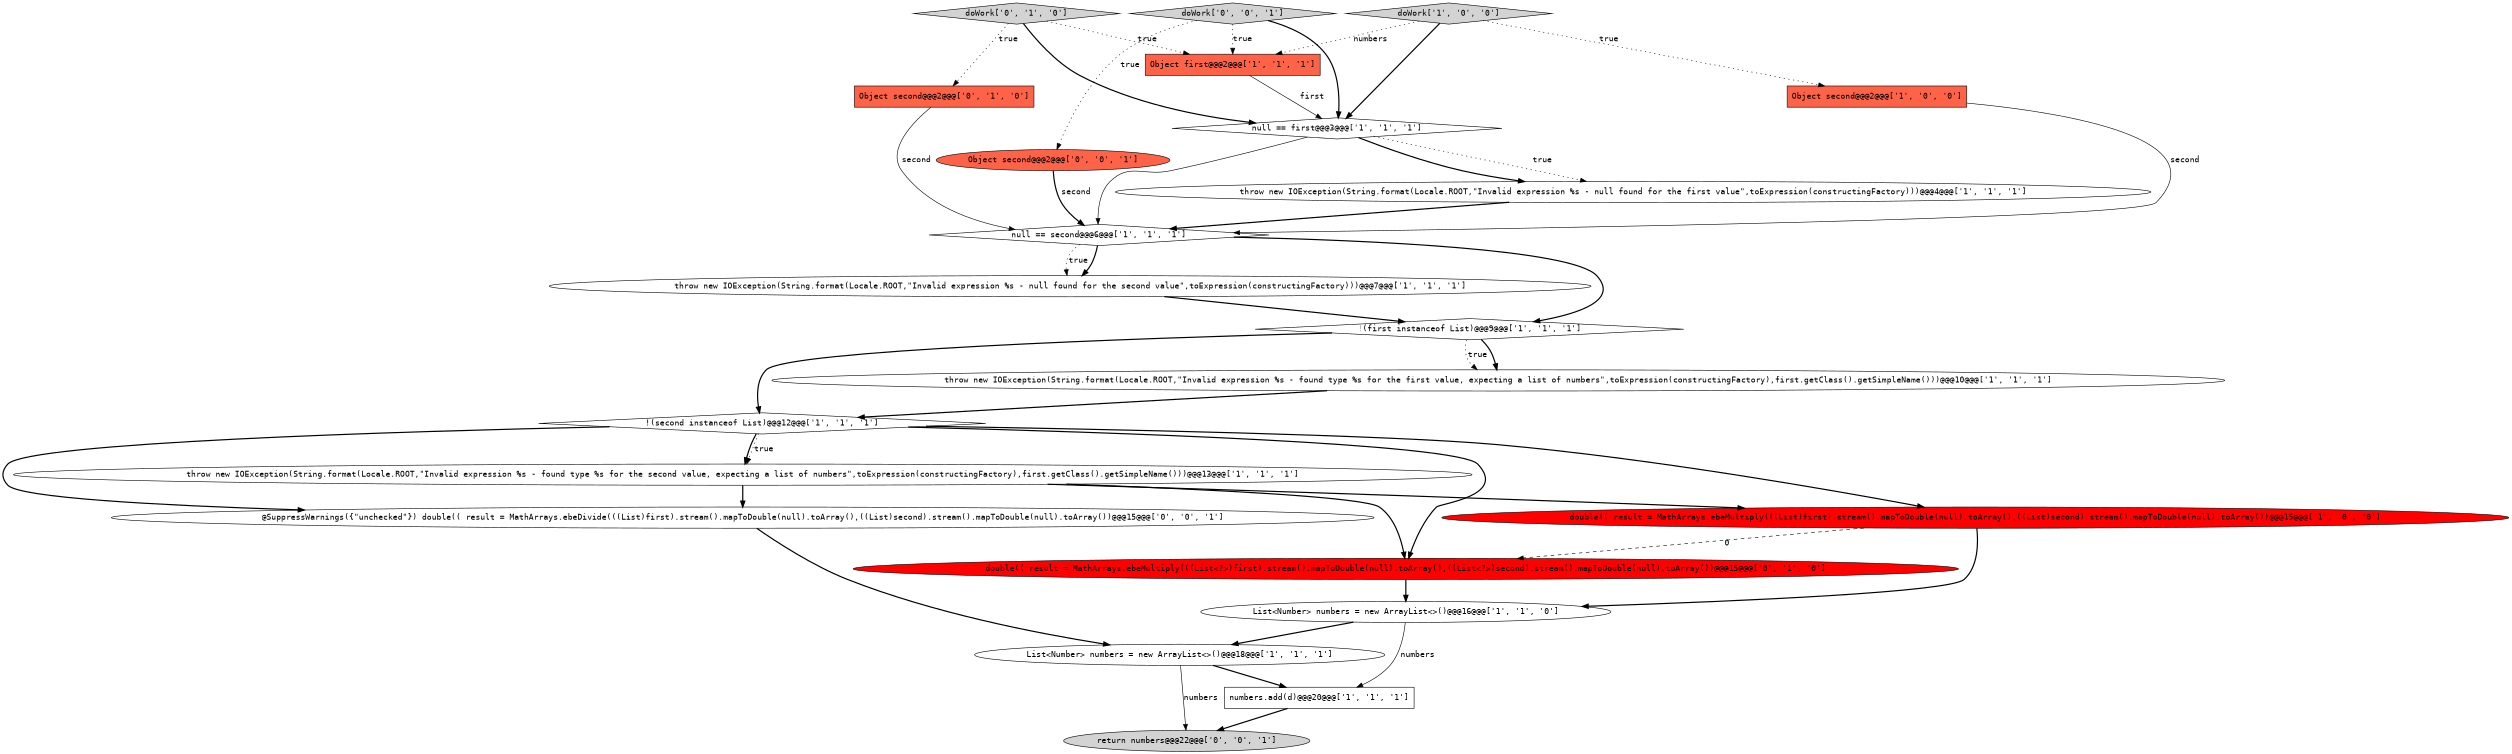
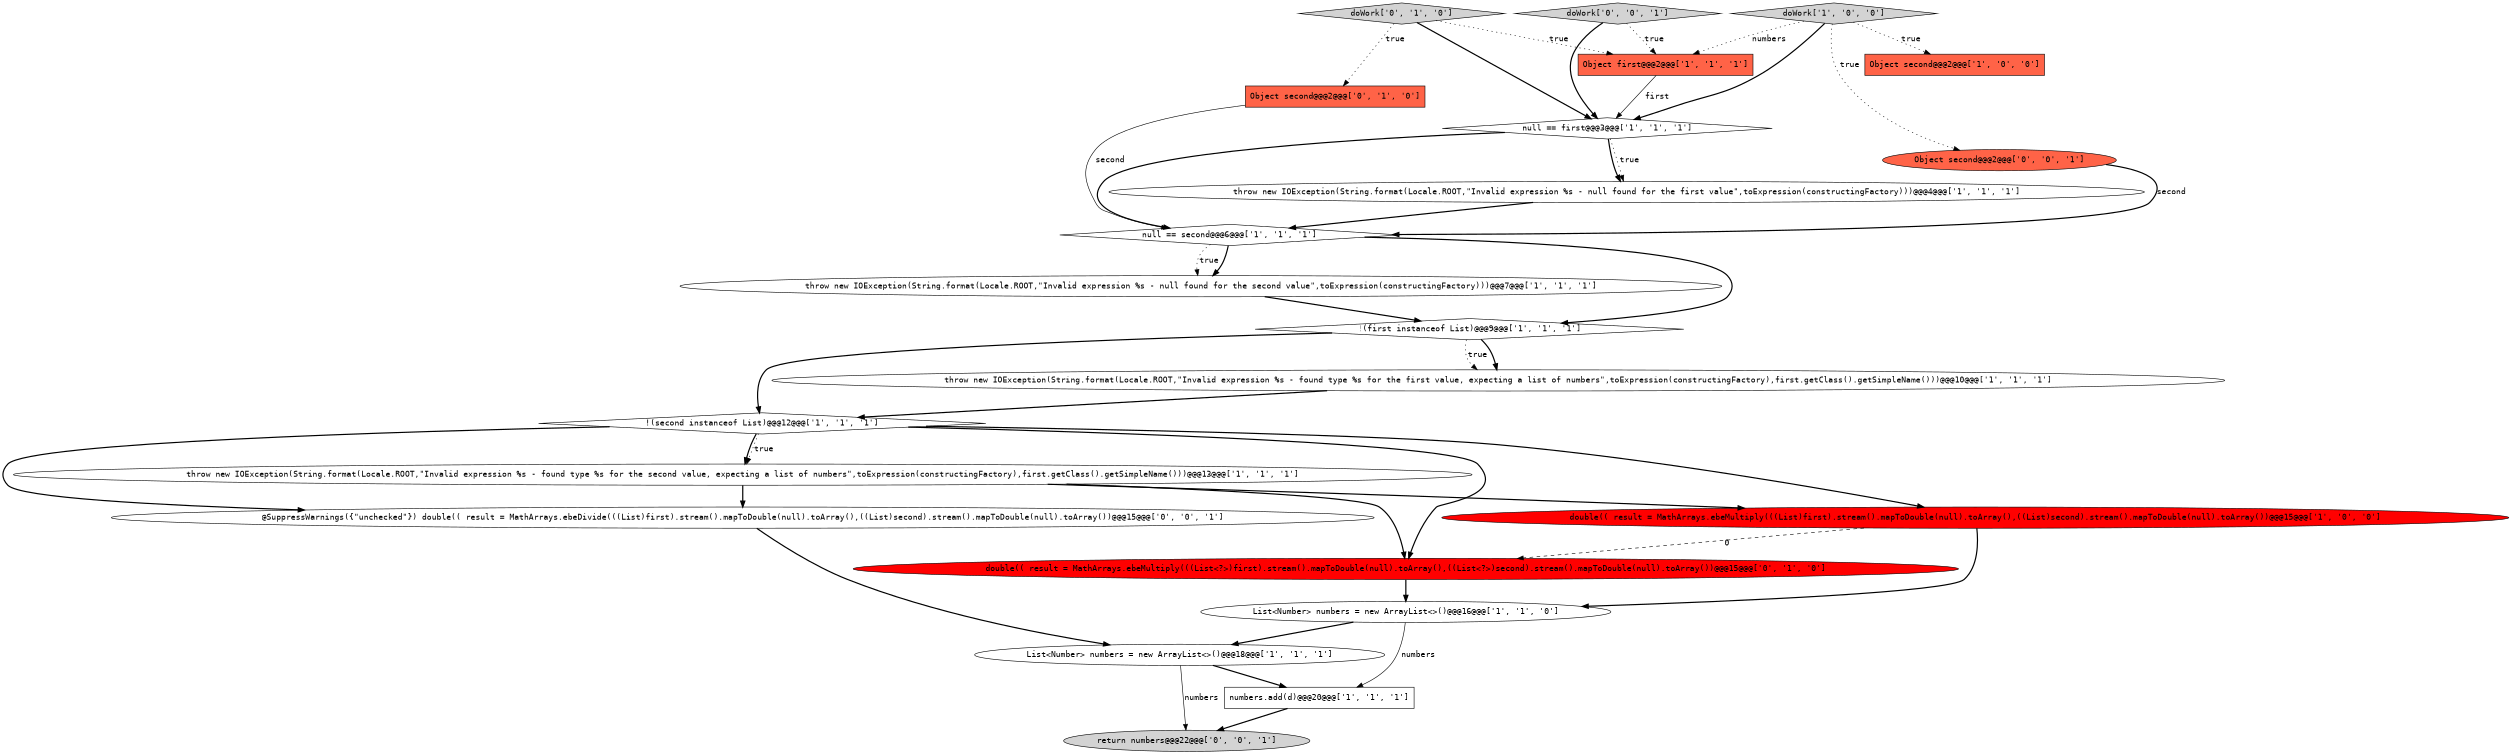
  digraph {
    fontname="DejaVu Sans Mono"
    node [fillcolor=white fontname="DejaVu Sans Mono" shape=ellipse style=filled]
    edge [fontname="DejaVu Sans Mono" style=bold]
    n1 [label="!(first instanceof List)@@@9@@@['1', '1', '1']" shape=diamond]
    n2 [label="throw new IOException(String.format(Locale.ROOT,\"Invalid expression %s - found type %s for the first value, expecting a list of numbers\",toExpression(constructingFactory),first.getClass().getSimpleName()))@@@10@@@['1', '1', '1']"]
    n3 [label="!(second instanceof List)@@@12@@@['1', '1', '1']" shape=diamond]
    n4 [label="@SuppressWarnings({\"unchecked\"}) double(( result = MathArrays.ebeDivide(((List)first).stream().mapToDouble(null).toArray(),((List)second).stream().mapToDouble(null).toArray())@@@15@@@['0', '0', '1']"]
    n5 [fillcolor=red label="double(( result = MathArrays.ebeMultiply(((List<?>)first).stream().mapToDouble(null).toArray(),((List<?>)second).stream().mapToDouble(null).toArray())@@@15@@@['0', '1', '0']"]
    n6 [label="throw new IOException(String.format(Locale.ROOT,\"Invalid expression %s - found type %s for the second value, expecting a list of numbers\",toExpression(constructingFactory),first.getClass().getSimpleName()))@@@13@@@['1', '1', '1']"]
    n7 [fillcolor=red label="double(( result = MathArrays.ebeMultiply(((List)first).stream().mapToDouble(null).toArray(),((List)second).stream().mapToDouble(null).toArray())@@@15@@@['1', '0', '0']"]
    n8 [label="throw new IOException(String.format(Locale.ROOT,\"Invalid expression %s - null found for the second value\",toExpression(constructingFactory)))@@@7@@@['1', '1', '1']"]
    n9 [fillcolor=lightgray label="return numbers@@@22@@@['0', '0', '1']"]
    n10 [label="null == second@@@6@@@['1', '1', '1']" shape=diamond]
    n11 [label="List<Number> numbers = new ArrayList<>()@@@18@@@['1', '1', '1']"]
    n12 [label="numbers.add(d)@@@20@@@['1', '1', '1']" shape=box]
    n13 [label="List<Number> numbers = new ArrayList<>()@@@16@@@['1', '1', '0']"]
    n14 [fillcolor=tomato label="Object second@@@2@@@['0', '1', '0']" shape=box]
    n15 [fillcolor=tomato label="Object first@@@2@@@['1', '1', '1']" shape=box]
    n16 [label="null == first@@@3@@@['1', '1', '1']" shape=diamond]
    n17 [label="throw new IOException(String.format(Locale.ROOT,\"Invalid expression %s - null found for the first value\",toExpression(constructingFactory)))@@@4@@@['1', '1', '1']"]
    n18 [fillcolor=lightgray label="doWork['0', '0', '1']" shape=diamond]
    n19 [fillcolor=tomato label="Object second@@@2@@@['0', '0', '1']"]
    n20 [fillcolor=lightgray label="doWork['1', '0', '0']" shape=diamond]
    n21 [fillcolor=tomato label="Object second@@@2@@@['1', '0', '0']" shape=box]
    n22 [fillcolor=lightgray label="doWork['0', '1', '0']" shape=diamond]
    n1 -> n2
    n1 -> n2 [label=true style=dotted]
    n1 -> n3
    n2 -> n3
    n3 -> n4
    n3 -> n5
    n3 -> n6 [label=true style=dotted]
    n3 -> n6
    n3 -> n7
    n4 -> n11
    n5 -> n13
    n6 -> n4
    n6 -> n5
    n6 -> n7
    n7 -> n5 [label=0 style=dashed]
    n7 -> n13
    n8 -> n1
    n10 -> n1
    n10 -> n8
    n10 -> n8 [label=true style=dotted]
    n11 -> n9 [label=numbers style=solid]
    n11 -> n12
    n12 -> n9
    n13 -> n11
    n13 -> n12 [label=numbers style=solid]
    n14 -> n10 [label=second style=solid]
    n15 -> n16 [label=first style=solid]
-   n16 -> n10 [style=solid]
+   n16 -> n10
    n16 -> n17
    n16 -> n17 [label=true style=dotted]
    n17 -> n10
    n18 -> n15 [label=true style=dotted]
    n18 -> n16
-   n18 -> n19 [label=true style=dotted]
+   n20 -> n19 [label=true style=dotted]
    n19 -> n10 [label=second]
    n20 -> n15 [label=numbers style=dotted]
    n20 -> n16
    n20 -> n21 [label=true style=dotted]
-   n21 -> n10 [label=second style=solid]
    n22 -> n14 [label=true style=dotted]
    n22 -> n15 [label=true style=dotted]
    n22 -> n16
  }
